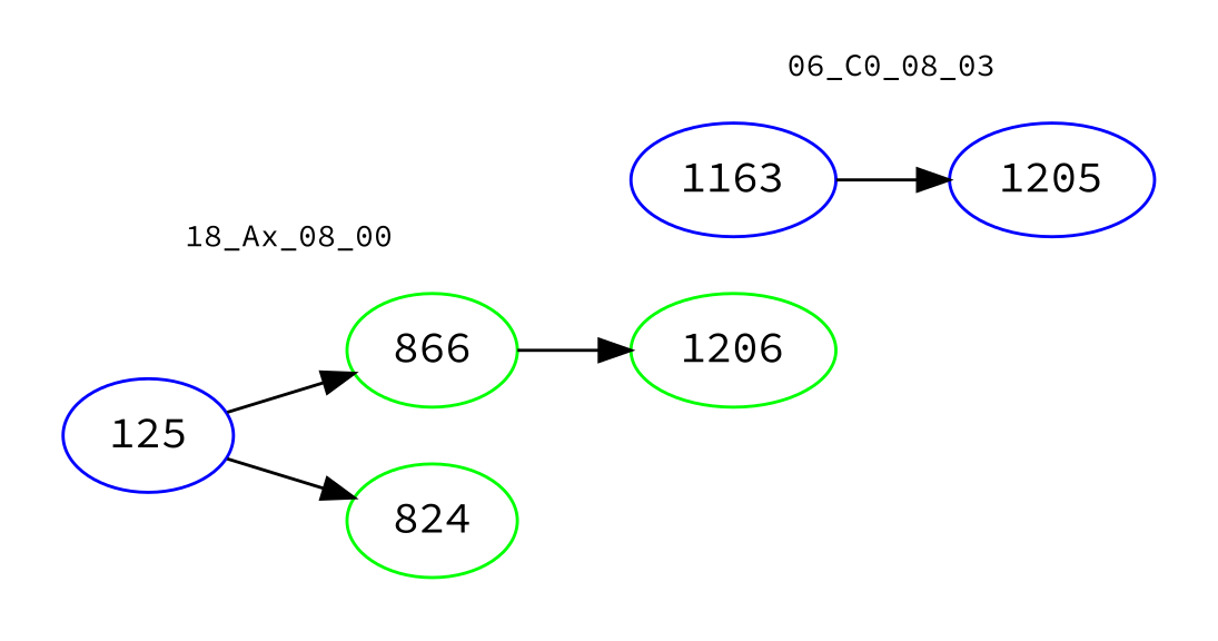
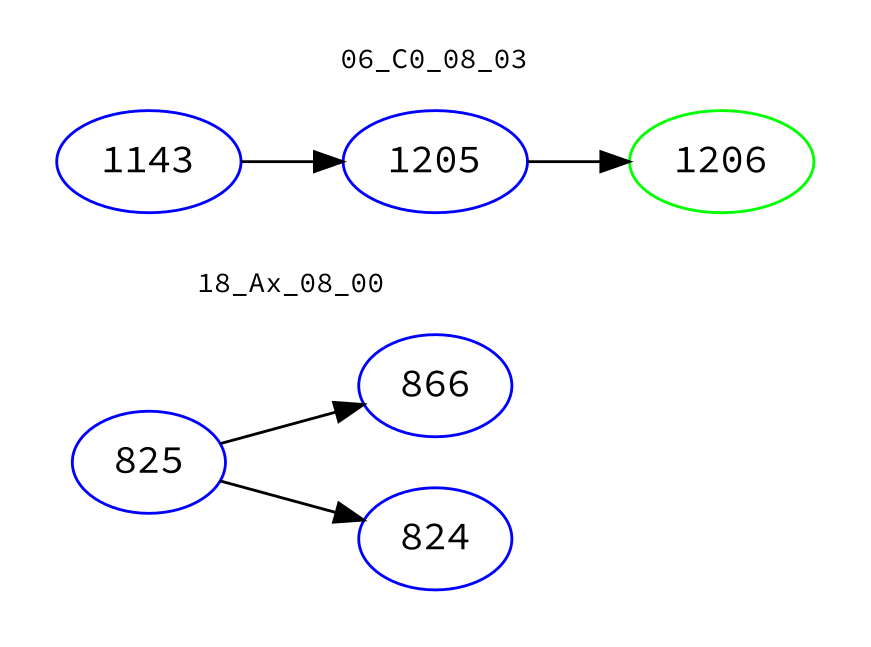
  digraph {
    fontname="Source Code Pro"
    rankdir=LR
    node [color=blue fontname="Source Code Pro"]
    edge [color=black fontname="Source Code Pro"]
-   n1 [label=125]
-   n2 [color=green label=824]
-   n3 [color=green label=866]
+   n1 [label=825]
+   n2 [label=824]
+   n3 [label=866]
    n4 [label=1205]
-   n5 [label=1163]
+   n5 [label=1143]
    n6 [color=green label=1206]
    subgraph cluster_1 {
      color=white
      fontsize=10
      label="18_Ax_08_00"
      n1
      n2
      n3
    }
    subgraph cluster_2 {
      color=white
      fontsize=10
      label="06_C0_08_03"
      n4
      n5
      n6
    }
    n1 -> n2
    n1 -> n3
-   n3 -> n6
+   n4 -> n6
    n5 -> n4
  }
